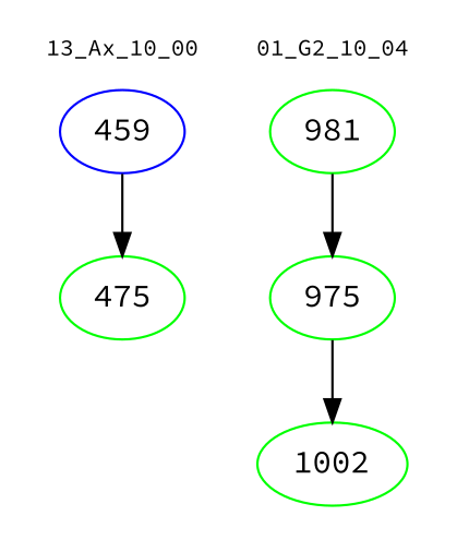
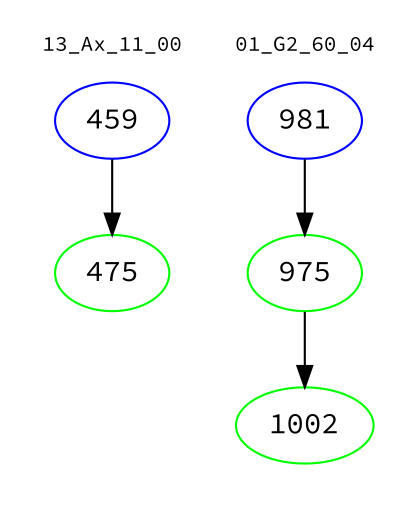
  digraph {
    fontname="Source Code Pro"
    node [color=green fontname="Source Code Pro"]
    edge [color=black fontname="Source Code Pro"]
    n1 [color=blue label=459]
    n2 [label=475]
-   n3 [label=981]
+   n3 [color=blue label=981]
    n4 [label=975]
    n5 [label=1002]
    subgraph cluster_1 {
      color=white
      fontsize=10
-     label="13_Ax_10_00"
+     label="13_Ax_11_00"
      n1
      n2
    }
    subgraph cluster_2 {
      color=white
      fontsize=10
-     label="01_G2_10_04"
+     label="01_G2_60_04"
      n3
      n4
      n5
    }
    n1 -> n2
    n3 -> n4
    n4 -> n5
  }
